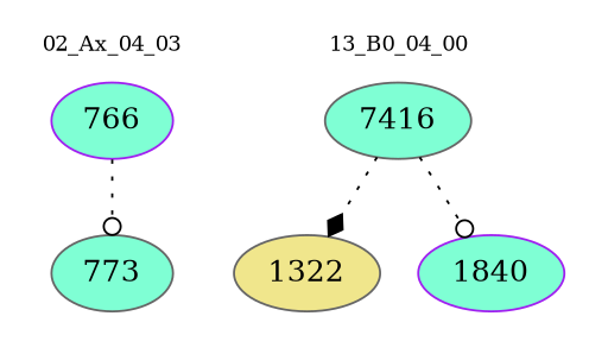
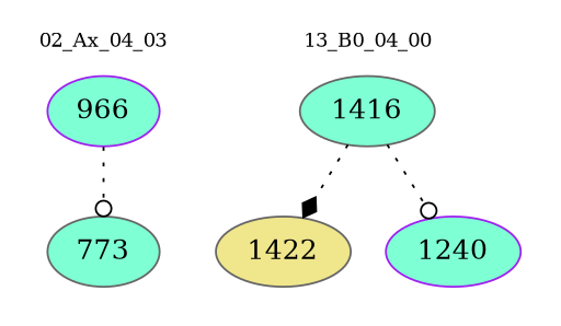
  digraph {
    node [color=gray40 fillcolor=aquamarine style=filled]
    edge [arrowhead=odot color=black style=dotted]
-   n1 [color=purple label=766]
+   n1 [color=purple label=966]
    n2 [label=773]
-   n3 [label=7416]
-   n4 [fillcolor=khaki label=1322]
-   n5 [color=purple label=1840]
+   n3 [label=1416]
+   n4 [fillcolor=khaki label=1422]
+   n5 [color=purple label=1240]
    subgraph cluster_1 {
      color=white
      fontsize=10
      label="02_Ax_04_03"
      n1
      n2
    }
    subgraph cluster_2 {
      color=white
      fontsize=10
      label="13_B0_04_00"
      n3
      n4
      n5
    }
    n1 -> n2
    n3 -> n4 [arrowhead=diamond]
    n3 -> n5
  }
